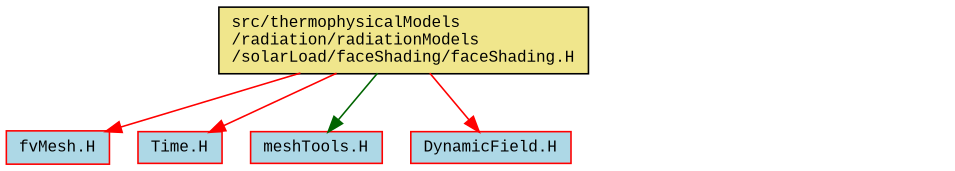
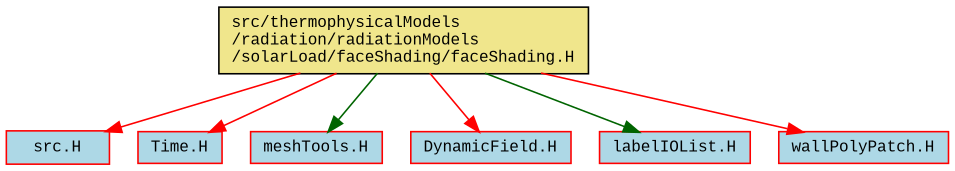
  digraph {
    fontname="Liberation Mono"
    node [color=red fillcolor=lightblue fontname="Liberation Mono" fontsize=10 shape=record style=filled]
    edge [color=red fontname="Liberation Mono" fontsize=10 labelfontname=Helvetica labelfontsize=10 style=solid]
    n1 [color=black fillcolor=khaki fontcolor=black height=0.2 label="src/thermophysicalModels\l/radiation/radiationModels\l/solarLoad/faceShading/faceShading.H" width=0.4]
-   n2 [height=0.2 label="fvMesh.H" width=0.4]
+   n2 [height=0.2 label="src.H" width=0.4]
    n3 [height=0.2 label="Time.H" width=0.4]
    n4 [height=0.2 label="meshTools.H" width=0.4]
    n5 [height=0.2 label="DynamicField.H" width=0.4]
+   n6 [height=0.2 label="labelIOList.H" width=0.4]
+   n7 [height=0.2 label="wallPolyPatch.H" width=0.4]
    n1 -> n2
    n1 -> n3
    n1 -> n4 [color=darkgreen]
    n1 -> n5
+   n1 -> n6 [color=darkgreen]
+   n1 -> n7
  }
